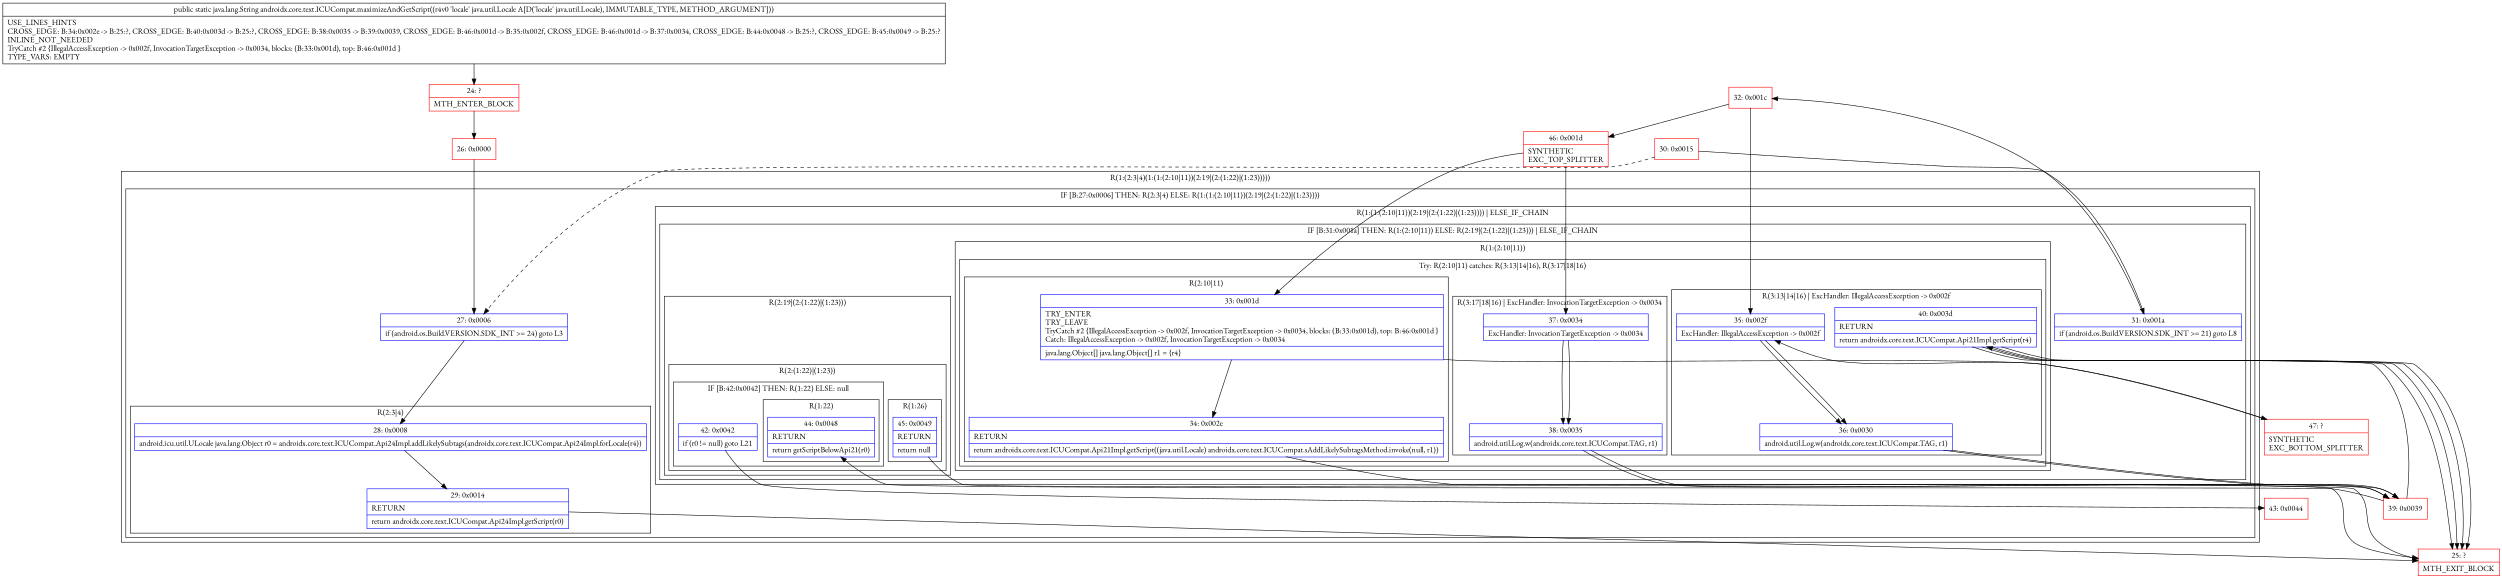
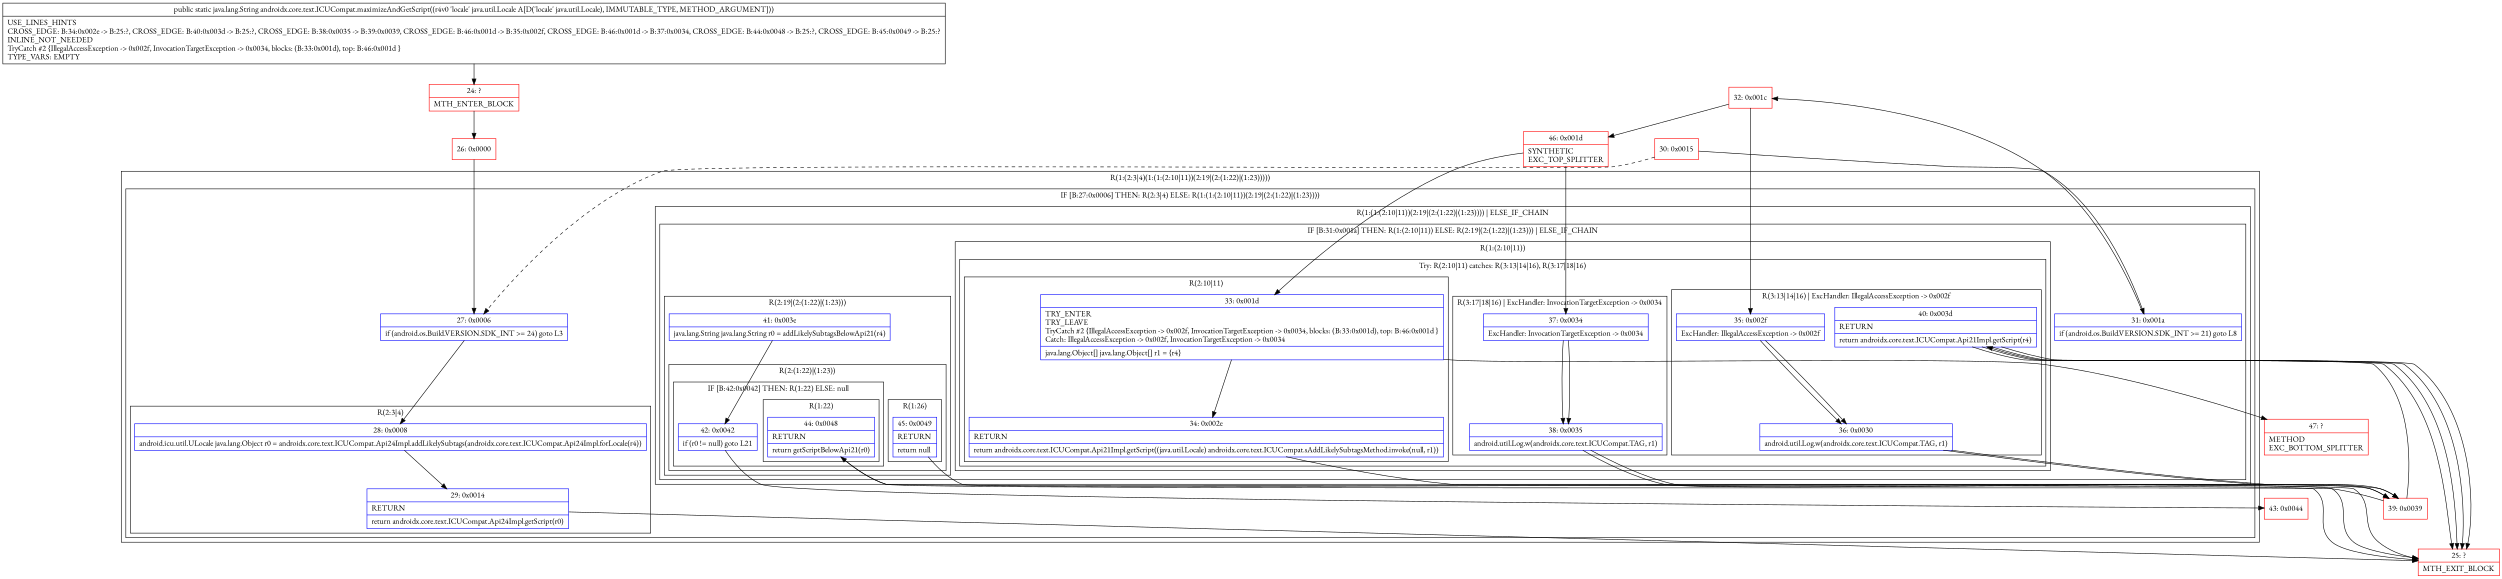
  digraph {
    fontname="EB Garamond"
    node [color=blue fontname="EB Garamond" shape=record]
    edge [fontname="EB Garamond"]
    n1 [label="{28\:\ 0x0008|android.icu.util.ULocale java.lang.Object r0 = androidx.core.text.ICUCompat.Api24Impl.addLikelySubtags(androidx.core.text.ICUCompat.Api24Impl.forLocale(r4))\l}"]
    n2 [label="{29\:\ 0x0014|RETURN\l|return androidx.core.text.ICUCompat.Api24Impl.getScript(r0)\l}"]
    n3 [label="{33\:\ 0x001d|TRY_ENTER\lTRY_LEAVE\lTryCatch #2 \{IllegalAccessException \-\> 0x002f, InvocationTargetException \-\> 0x0034, blocks: (B:33:0x001d), top: B:46:0x001d \}\lCatch: IllegalAccessException \-\> 0x002f, InvocationTargetException \-\> 0x0034\l|java.lang.Object[] java.lang.Object[] r1 = \{r4\}\l}"]
    n4 [label="{34\:\ 0x002e|RETURN\l|return androidx.core.text.ICUCompat.Api21Impl.getScript((java.util.Locale) androidx.core.text.ICUCompat.sAddLikelySubtagsMethod.invoke(null, r1))\l}"]
    n5 [label="{35\:\ 0x002f|ExcHandler: IllegalAccessException \-\> 0x002f\l}"]
    n6 [label="{36\:\ 0x0030|android.util.Log.w(androidx.core.text.ICUCompat.TAG, r1)\l}"]
    n7 [label="{40\:\ 0x003d|RETURN\l|return androidx.core.text.ICUCompat.Api21Impl.getScript(r4)\l}"]
    n8 [label="{37\:\ 0x0034|ExcHandler: InvocationTargetException \-\> 0x0034\l}"]
    n9 [label="{38\:\ 0x0035|android.util.Log.w(androidx.core.text.ICUCompat.TAG, r1)\l}"]
    n10 [label="{44\:\ 0x0048|RETURN\l|return getScriptBelowApi21(r0)\l}"]
    n11 [label="{42\:\ 0x0042|if (r0 != null) goto L21\l}"]
    n12 [label="{45\:\ 0x0049|RETURN\l|return null\l}"]
+   n13 [label="{41\:\ 0x003e|java.lang.String java.lang.String r0 = addLikelySubtagsBelowApi21(r4)\l}"]
    n14 [label="{31\:\ 0x001a|if (android.os.Build.VERSION.SDK_INT \>= 21) goto L8\l}"]
    n15 [label="{27\:\ 0x0006|if (android.os.Build.VERSION.SDK_INT \>= 24) goto L3\l}"]
    n16 [color=red label="{25\:\ ?|MTH_EXIT_BLOCK\l}"]
-   n17 [color=red label="{47\:\ ?|SYNTHETIC\lEXC_BOTTOM_SPLITTER\l}"]
+   n17 [color=red label="{47\:\ ?|METHOD\lEXC_BOTTOM_SPLITTER\l}"]
    n18 [color=red label="{39\:\ 0x0039}"]
    n19 [color=red label="{43\:\ 0x0044}"]
    n20 [color=red label="{32\:\ 0x001c}"]
    n21 [color=red label="{30\:\ 0x0015}"]
    n22 [color=red label="{46\:\ 0x001d|SYNTHETIC\lEXC_TOP_SPLITTER\l}"]
    n23 [color=red label="{24\:\ ?|MTH_ENTER_BLOCK\l}"]
    n24 [color=red label="{26\:\ 0x0000}"]
    n25 [label="{public static java.lang.String androidx.core.text.ICUCompat.maximizeAndGetScript((r4v0 'locale' java.util.Locale A[D('locale' java.util.Locale), IMMUTABLE_TYPE, METHOD_ARGUMENT]))  | USE_LINES_HINTS\lCROSS_EDGE: B:34:0x002e \-\> B:25:?, CROSS_EDGE: B:40:0x003d \-\> B:25:?, CROSS_EDGE: B:38:0x0035 \-\> B:39:0x0039, CROSS_EDGE: B:46:0x001d \-\> B:35:0x002f, CROSS_EDGE: B:46:0x001d \-\> B:37:0x0034, CROSS_EDGE: B:44:0x0048 \-\> B:25:?, CROSS_EDGE: B:45:0x0049 \-\> B:25:?\lINLINE_NOT_NEEDED\lTryCatch #2 \{IllegalAccessException \-\> 0x002f, InvocationTargetException \-\> 0x0034, blocks: (B:33:0x001d), top: B:46:0x001d \}\lTYPE_VARS: EMPTY\l}" color=""]
    subgraph cluster_1 {
      label="R(1:(2:3|4)(1:(1:(2:10|11))(2:19|(2:(1:22)|(1:23)))))"
      subgraph cluster_2 {
        label="IF [B:27:0x0006] THEN: R(2:3|4) ELSE: R(1:(1:(2:10|11))(2:19|(2:(1:22)|(1:23))))"
        n15
        subgraph cluster_3 {
          label="R(2:3|4)"
          n1
          n2
        }
        subgraph cluster_4 {
          label="R(1:(1:(2:10|11))(2:19|(2:(1:22)|(1:23)))) | ELSE_IF_CHAIN\l"
          subgraph cluster_5 {
            label="IF [B:31:0x001a] THEN: R(1:(2:10|11)) ELSE: R(2:19|(2:(1:22)|(1:23))) | ELSE_IF_CHAIN\l"
            n14
            subgraph cluster_6 {
              label="R(1:(2:10|11))"
              subgraph cluster_7 {
                label="Try: R(2:10|11) catches: R(3:13|14|16), R(3:17|18|16)"
                subgraph cluster_8 {
                  label="R(2:10|11)"
                  n3
                  n4
                }
                subgraph cluster_9 {
                  label="R(3:13|14|16) | ExcHandler: IllegalAccessException \-\> 0x002f\l"
                  n5
                  n6
                  n7
                }
                subgraph cluster_10 {
                  label="R(3:17|18|16) | ExcHandler: InvocationTargetException \-\> 0x0034\l"
                  n8
                  n9
                }
              }
            }
            subgraph cluster_11 {
              label="R(2:19|(2:(1:22)|(1:23)))"
+             n13
              subgraph cluster_12 {
                label="R(2:(1:22)|(1:23))"
                subgraph cluster_13 {
                  label="IF [B:42:0x0042] THEN: R(1:22) ELSE: null"
                  n11
                  subgraph cluster_14 {
                    label="R(1:22)"
                    n10
                  }
                }
                subgraph cluster_15 {
                  label="R(1:26)"
                  n12
                }
              }
            }
          }
        }
      }
    }
    subgraph cluster_16 {
      label="R(3:17|18|16) | ExcHandler: InvocationTargetException \-\> 0x0034\l"
    }
    subgraph cluster_17 {
      label="R(3:13|14|16) | ExcHandler: IllegalAccessException \-\> 0x002f\l"
    }
    n1 -> n2
    n2 -> n16
    n3 -> n4
    n3 -> n17
    n4 -> n16
    n5 -> n6
    n5 -> n6
    n6 -> n18
    n6 -> n18
    n7 -> n16
    n7 -> n16
    n7 -> n16
    n7 -> n16
    n8 -> n9
    n8 -> n9
    n9 -> n18
    n9 -> n18
+   n10 -> n16
    n11 -> n19
    n12 -> n16
+   n13 -> n11
    n14 -> n20
    n15 -> n1
-   n17 -> n5
    n18 -> n7
    n18 -> n10
    n20 -> n5
    n20 -> n22
    n21 -> n14
    n21 -> n15 [style=dashed]
    n22 -> n3
    n22 -> n8
    n23 -> n24
    n24 -> n15
    n25 -> n23
  }
